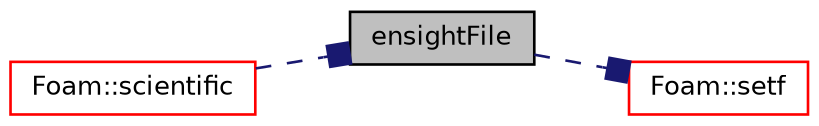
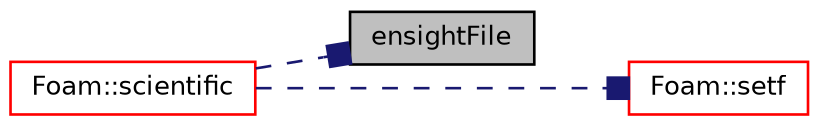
  digraph {
    fontname="DejaVu Sans"
    rankdir=LR
    node [color=red fontname="DejaVu Sans" fontsize=10 shape=record]
    edge [arrowhead=box color=midnightblue fontname="DejaVu Sans" fontsize=10 labelfontname=FreeSans labelfontsize=10 style=dashed]
    n1 [color=black fillcolor=grey75 fontcolor=black height=0.2 label=ensightFile style=filled width=0.4]
    n2 [height=0.2 label="Foam::setf" width=0.4]
    n3 [height=0.2 label="Foam::scientific" width=0.4]
-   n1 -> n2
+   n3 -> n2
    n3 -> n1
  }
